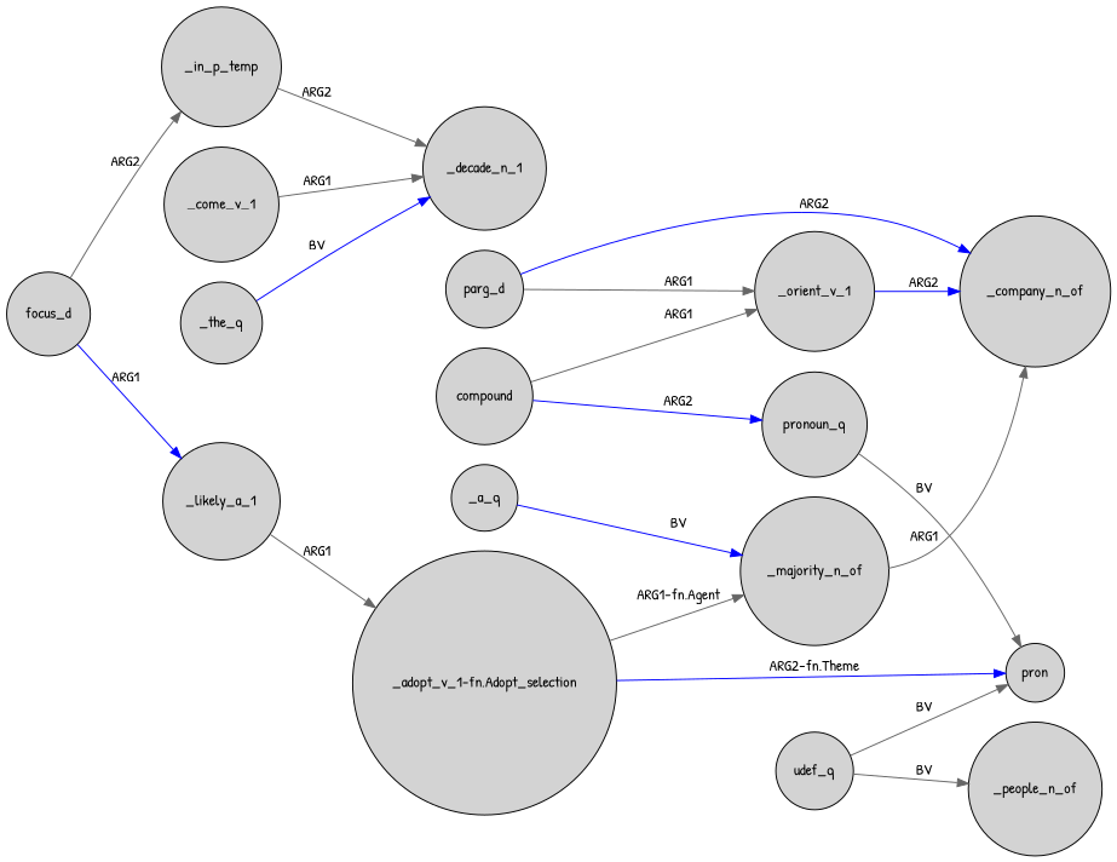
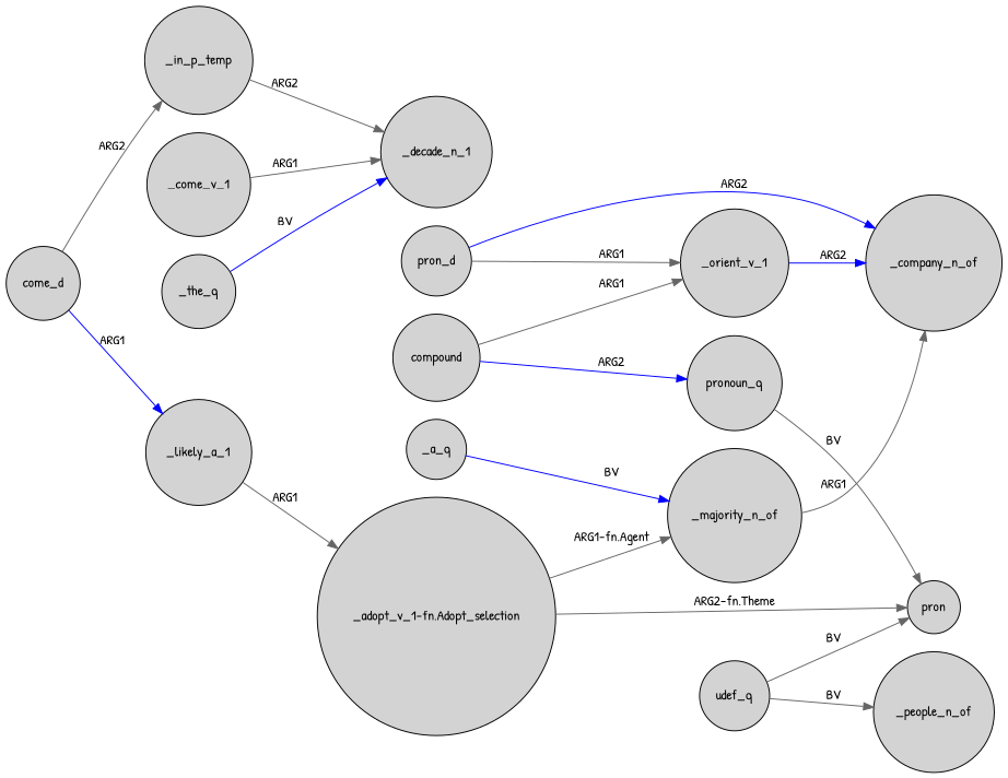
  digraph {
    fontname="Patrick Hand"
    rankdir=LR
    node [fontname="Patrick Hand" shape=circle style=filled]
    edge [color=gray40 fontname="Patrick Hand"]
-   focus_d
+   focus_d [label=come_d]
    _in_p_temp
    _likely_a_1
    _decade_n_1
    "_adopt_v_1-fn.Adopt_selection"
    _majority_n_of
    pron
    _company_n_of
-   parg_d
+   parg_d [label=pron_d]
    _orient_v_1
    _a_q
    compound
    pronoun_q
    _come_v_1
    udef_q
    _people_n_of
    _the_q
    focus_d -> _in_p_temp [label=ARG2]
    focus_d -> _likely_a_1 [color=blue label=ARG1]
    _in_p_temp -> _decade_n_1 [label=ARG2]
    _likely_a_1 -> "_adopt_v_1-fn.Adopt_selection" [label=ARG1]
    "_adopt_v_1-fn.Adopt_selection" -> _majority_n_of [label="ARG1-fn.Agent"]
-   "_adopt_v_1-fn.Adopt_selection" -> pron [color=blue label="ARG2-fn.Theme"]
+   "_adopt_v_1-fn.Adopt_selection" -> pron [label="ARG2-fn.Theme"]
    _majority_n_of -> _company_n_of [label=ARG1]
    parg_d -> _company_n_of [color=blue label=ARG2]
    parg_d -> _orient_v_1 [label=ARG1]
    _orient_v_1 -> _company_n_of [color=blue label=ARG2]
    _a_q -> _majority_n_of [color=blue label=BV]
    compound -> _orient_v_1 [label=ARG1]
    compound -> pronoun_q [color=blue label=ARG2]
    pronoun_q -> pron [label=BV]
    _come_v_1 -> _decade_n_1 [label=ARG1]
    udef_q -> pron [label=BV]
    udef_q -> _people_n_of [label=BV]
    _the_q -> _decade_n_1 [color=blue label=BV]
  }
